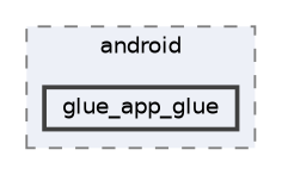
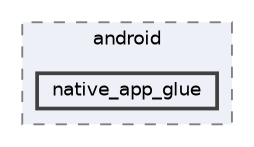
  digraph {
    compound=true
    rankdir=LR
-   n1 [color=grey25 fillcolor="#edf0f7" fontname=Helvetica fontsize=10 height=0.2 label=glue_app_glue shape=box style="filled,bold" width=0.4]
+   n1 [color=grey25 fillcolor="#edf0f7" fontname=Helvetica fontsize=10 height=0.2 label=native_app_glue shape=box style="filled,bold" width=0.4]
    subgraph cluster_1 {
      bgcolor="#edf0f7"
      fontname=Helvetica
      fontsize=10
      label=android
      pencolor=grey50
      style="filled,dashed"
      n1
    }
  }
